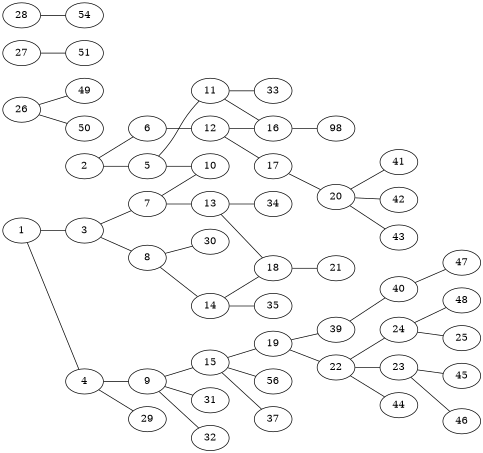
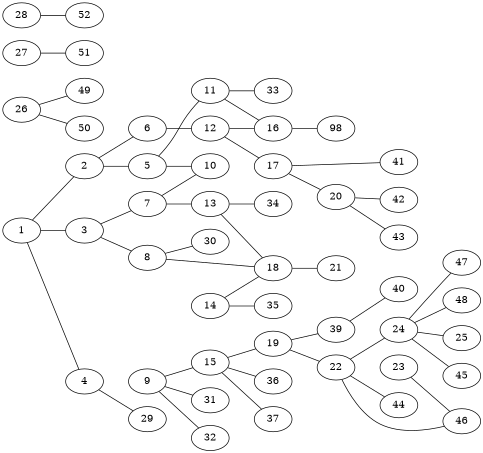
  graph {
    rankdir=LR
    node [chem=H]
    edge [valence=1]
    1 [chem=C]
    2 [chem=C]
    3 [chem=C]
    4 [chem=N]
    5 [chem=C]
    6 [chem=N]
    7 [chem=C]
    8 [chem=C]
    9 [chem=C]
    29
    10 [chem=N]
    11 [chem=C]
    12 [chem=C]
    13 [chem=C]
    14 [chem=C]
    30
    15 [chem=C]
    31
    32
    16 [chem=C]
    33
    17 [chem=O]
    18 [chem=C]
    34
    35
    19 [chem=C]
-   36 [label=56]
+   36
    37
    n29 [label=98]
    20 [chem=C]
    21 [chem=Cl]
    22 [chem=N]
    39
    41
    42
    43
    23 [chem=C]
    44
    24 [chem=C]
    40
    45
    46
    25 [chem=Cl]
    47
    48
    26 [chem=O]
    49
    50
    27 [chem=Cl]
    51
    28 [chem=Cl]
-   52 [label=54]
+   52
+   1 -- 2
    1 -- 3 [valence=2]
    1 -- 4
    2 -- 5 [valence=2]
    2 -- 6
    3 -- 7
    3 -- 8
-   4 -- 9
    4 -- 29
    5 -- 10
    5 -- 11
    6 -- 12 [valence=2]
    7 -- 10 [valence=2]
    7 -- 13
-   8 -- 14 [valence=2]
+   8 -- 18 [valence=2]
    8 -- 30
    9 -- 15
    9 -- 31
    9 -- 32
    11 -- 16 [valence=2]
    11 -- 33
    12 -- 16
    12 -- 17
    13 -- 18 [valence=2]
    13 -- 34
    14 -- 18
    14 -- 35
    15 -- 19
    15 -- 36
    15 -- 37
    16 -- n29
    17 -- 20
    18 -- 21
    19 -- 22
    19 -- 39
-   20 -- 41
+   17 -- 41
    20 -- 42
    20 -- 43
-   22 -- 23
+   22 -- 46
    22 -- 44
    22 -- 24
    39 -- 40
-   23 -- 45
+   24 -- 45
    23 -- 46
    24 -- 25
-   40 -- 47
+   24 -- 47
    24 -- 48
    26 -- 49
    26 -- 50
    27 -- 51
    28 -- 52
  }
